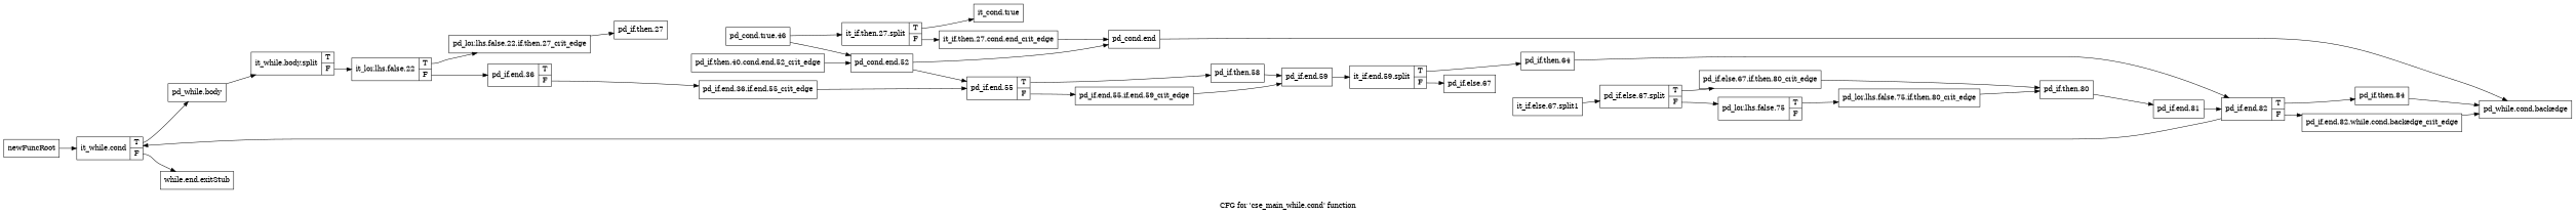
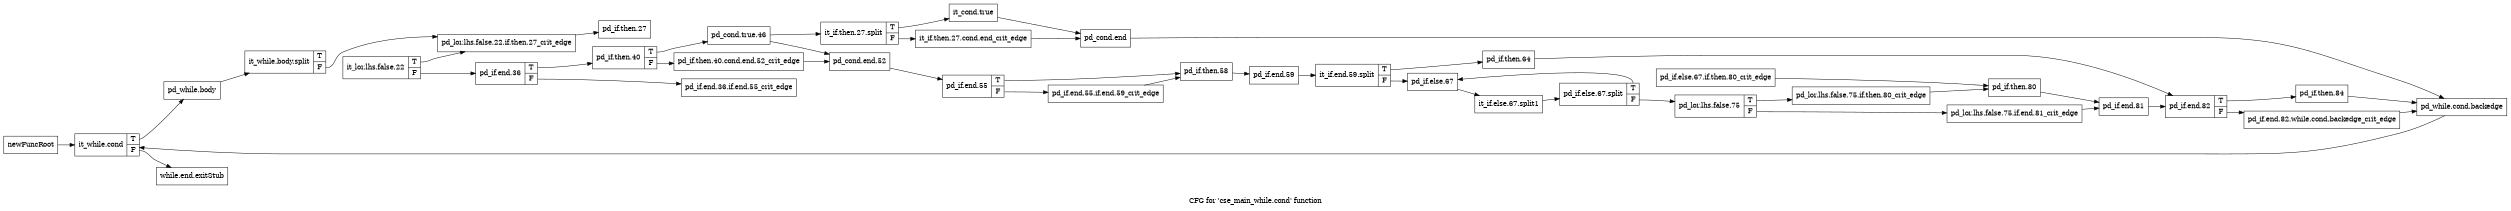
  digraph {
    label="CFG for 'cse_main_while.cond' function"
    rankdir=LR
    node [shape=record]
    n1 [label="{newFuncRoot}"]
    n2 [label="{it_while.cond|{<s0>T|<s1>F}}"]
    n3 [label="{while.end.exitStub}"]
    n4 [label="{pd_while.body}"]
    n5 [label="{it_while.body.split|{<s0>T|<s1>F}}"]
    n6 [label="{it_lor.lhs.false.22|{<s0>T|<s1>F}}"]
    n7 [label="{pd_lor.lhs.false.22.if.then.27_crit_edge}"]
    n8 [label="{pd_if.end.36|{<s0>T|<s1>F}}"]
    n9 [label="{pd_if.then.27}"]
+   n10 [label="{pd_if.then.40|{<s0>T|<s1>F}}"]
    n11 [label="{pd_if.end.36.if.end.55_crit_edge}"]
    n12 [label="{pd_cond.true.46}"]
    n13 [label="{pd_if.then.40.cond.end.52_crit_edge}"]
    n14 [label="{pd_if.end.55|{<s0>T|<s1>F}}"]
    n15 [label="{pd_cond.end.52}"]
    n16 [label="{it_if.then.27.split|{<s0>T|<s1>F}}"]
    n17 [label="{pd_if.then.58}"]
    n18 [label="{pd_if.end.55.if.end.59_crit_edge}"]
    n19 [label="{pd_if.end.59}"]
    n20 [label="{it_if.end.59.split|{<s0>T|<s1>F}}"]
    n21 [label="{pd_if.then.64}"]
    n22 [label="{pd_if.else.67}"]
    n23 [label="{pd_if.end.82|{<s0>T|<s1>F}}"]
    n24 [label="{it_if.else.67.split1}"]
    n25 [label="{pd_if.then.84}"]
    n26 [label="{pd_if.end.82.while.cond.backedge_crit_edge}"]
    n27 [label="{pd_if.else.67.split|{<s0>T|<s1>F}}"]
    n28 [label="{pd_if.else.67.if.then.80_crit_edge}"]
    n29 [label="{pd_lor.lhs.false.75|{<s0>T|<s1>F}}"]
    n30 [label="{pd_if.then.80}"]
    n31 [label="{pd_lor.lhs.false.75.if.then.80_crit_edge}"]
+   n32 [label="{pd_lor.lhs.false.75.if.end.81_crit_edge}"]
    n33 [label="{pd_if.end.81}"]
    n34 [label="{pd_while.cond.backedge}"]
    n35 [label="{it_cond.true}"]
    n36 [label="{it_if.then.27.cond.end_crit_edge}"]
    n37 [label="{pd_cond.end}"]
    n1 -> n2
    n2 -> n3 [tailport=s1]
    n2 -> n4 [tailport=s0]
    n4 -> n5
-   n5 -> n6 [tailport=s1]
+   n5 -> n7 [tailport=s1]
    n6 -> n7 [tailport=s0]
    n6 -> n8 [tailport=s1]
    n7 -> n9
+   n8 -> n10 [tailport=s0]
    n8 -> n11 [tailport=s1]
-   n11 -> n14
+   n10 -> n12 [tailport=s0]
+   n10 -> n13 [tailport=s1]
    n12 -> n15
    n12 -> n16
    n13 -> n15
    n14 -> n17 [tailport=s0]
    n14 -> n18 [tailport=s1]
    n15 -> n14
    n16 -> n35 [tailport=s0]
    n16 -> n36 [tailport=s1]
    n17 -> n19
-   n18 -> n19
+   n18 -> n17
    n19 -> n20
    n20 -> n21 [tailport=s0]
    n20 -> n22 [tailport=s1]
    n21 -> n23
+   n22 -> n24
    n23 -> n25 [tailport=s0]
    n23 -> n26 [tailport=s1]
    n24 -> n27
    n25 -> n34
    n26 -> n34
-   n27 -> n28 [tailport=s0]
+   n27 -> n22 [tailport=s0]
    n27 -> n29 [tailport=s1]
    n28 -> n30
    n29 -> n31 [tailport=s0]
+   n29 -> n32 [tailport=s1]
    n30 -> n33
    n31 -> n30
+   n32 -> n33
    n33 -> n23
-   n23 -> n2
-   n15 -> n37
+   n34 -> n2
+   n35 -> n37
    n36 -> n37
    n37 -> n34
  }
